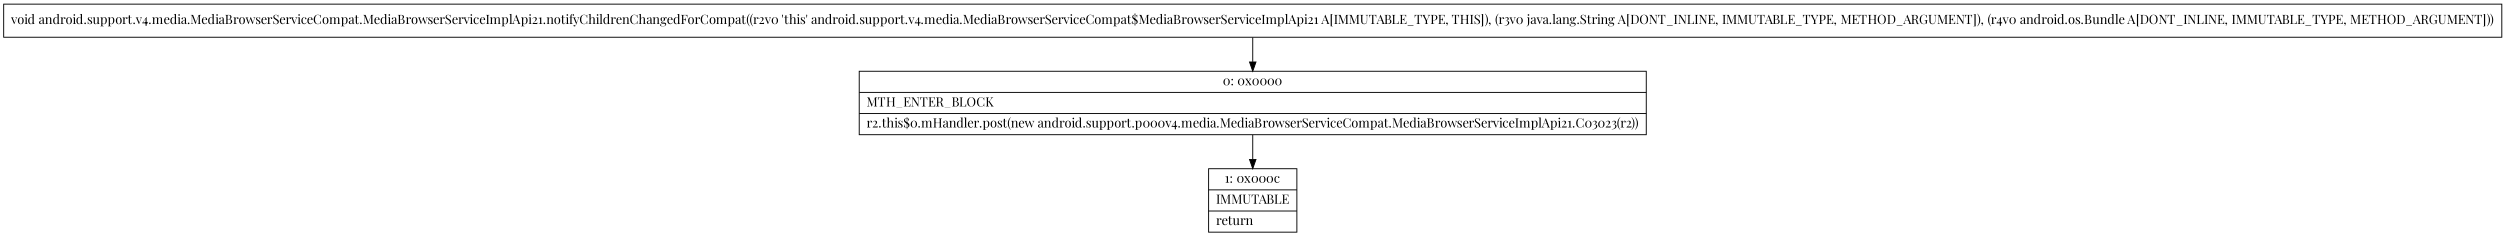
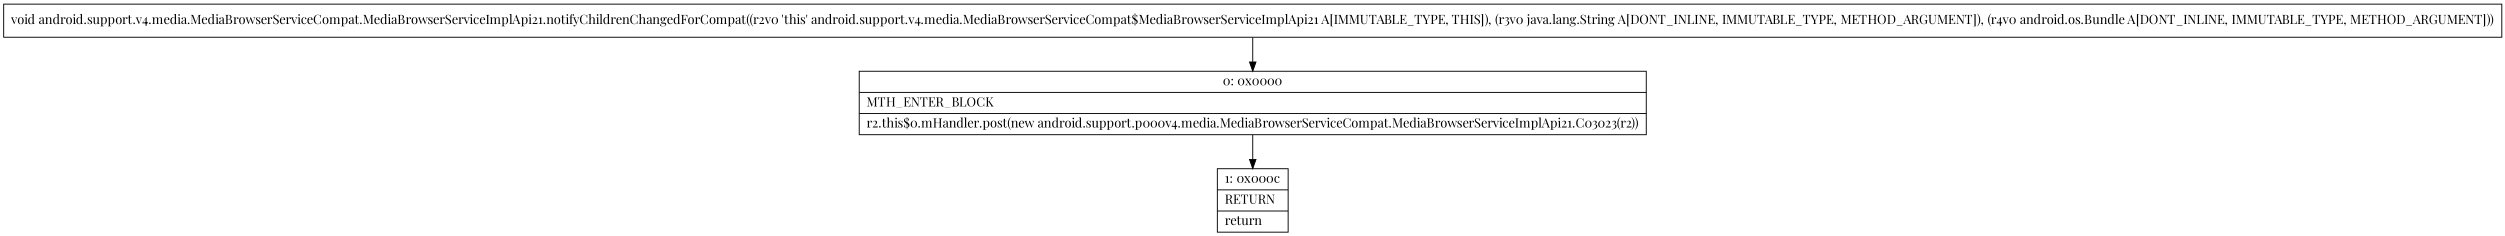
  digraph {
    fontname="Playfair Display"
    node [shape=record fontname="Playfair Display"]
    edge [fontname="Playfair Display"]
    n1 [label="{0\:\ 0x0000|MTH_ENTER_BLOCK\l|r2.this$0.mHandler.post(new android.support.p000v4.media.MediaBrowserServiceCompat.MediaBrowserServiceImplApi21.C03023(r2))\l}"]
-   n2 [label="{1\:\ 0x000c|IMMUTABLE\l|return\l}"]
+   n2 [label="{1\:\ 0x000c|RETURN\l|return\l}"]
    n3 [label="{void android.support.v4.media.MediaBrowserServiceCompat.MediaBrowserServiceImplApi21.notifyChildrenChangedForCompat((r2v0 'this' android.support.v4.media.MediaBrowserServiceCompat$MediaBrowserServiceImplApi21 A[IMMUTABLE_TYPE, THIS]), (r3v0 java.lang.String A[DONT_INLINE, IMMUTABLE_TYPE, METHOD_ARGUMENT]), (r4v0 android.os.Bundle A[DONT_INLINE, IMMUTABLE_TYPE, METHOD_ARGUMENT])) }"]
    n1 -> n2
    n3 -> n1
  }
